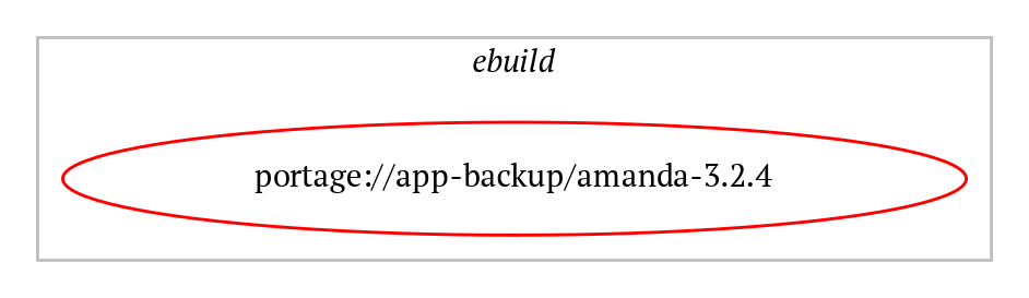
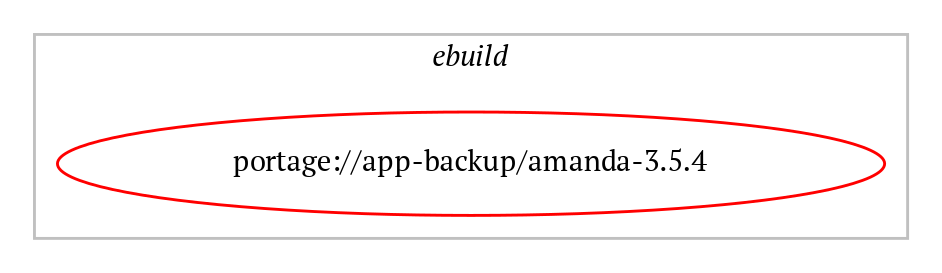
  digraph {
    compound=true
    concentrate=true
    fontname="PT Serif"
    fontsize=10
    newrank=true
    rankdir=TB
    ranksep=1.5
-   n1 [color=red fontname="PT Serif" fontsize=10 label="portage://app-backup/amanda-3.2.4" width=4]
+   n1 [color=red fontname="PT Serif" fontsize=10 label="portage://app-backup/amanda-3.5.4" width=4]
    subgraph cluster_1 {
      color=gray
      label=<<i>ebuild</i>>
      n1
    }
    subgraph cluster_2 {
      color=gray
      label=<<i>dependencies</i>>
      subgraph cluster_3 {
        color=gray
        fillcolor="#eeeeee"
        label=<<i>compile</i>>
        style=filled
      }
      subgraph cluster_4 {
        color=gray
        fillcolor="#eeeeee"
        label=<<i>compile and run</i>>
        style=filled
      }
      subgraph cluster_5 {
        color=gray
        fillcolor="#eeeeee"
        label=<<i>run</i>>
        style=filled
      }
    }
    subgraph cluster_6 {
      color=gray
      label=<<i>candidates</i>>
      rank=same
    }
  }
